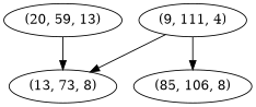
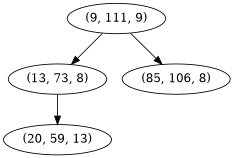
  digraph {
-   "(9, 111, 4)"
+   "(9, 111, 4)" [label="(9, 111, 9)"]
    "(13, 73, 8)"
    n3 [label="(85, 106, 8)"]
    "(20, 59, 13)"
    "(9, 111, 4)" -> "(13, 73, 8)"
    "(9, 111, 4)" -> n3
-   "(20, 59, 13)" -> "(13, 73, 8)"
+   "(13, 73, 8)" -> "(20, 59, 13)"
  }
